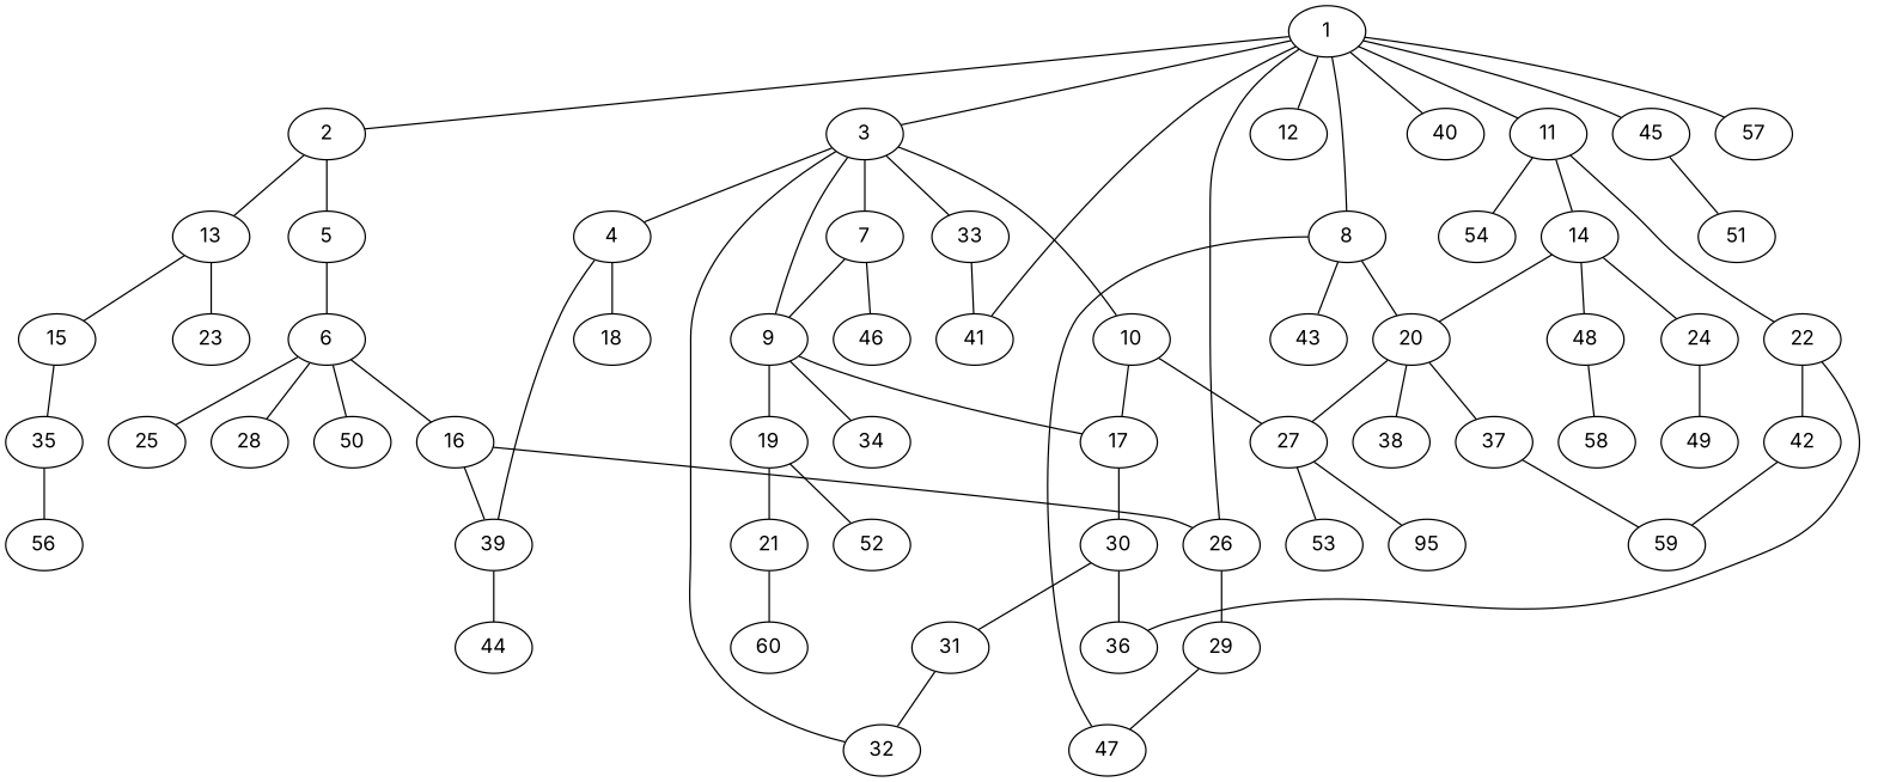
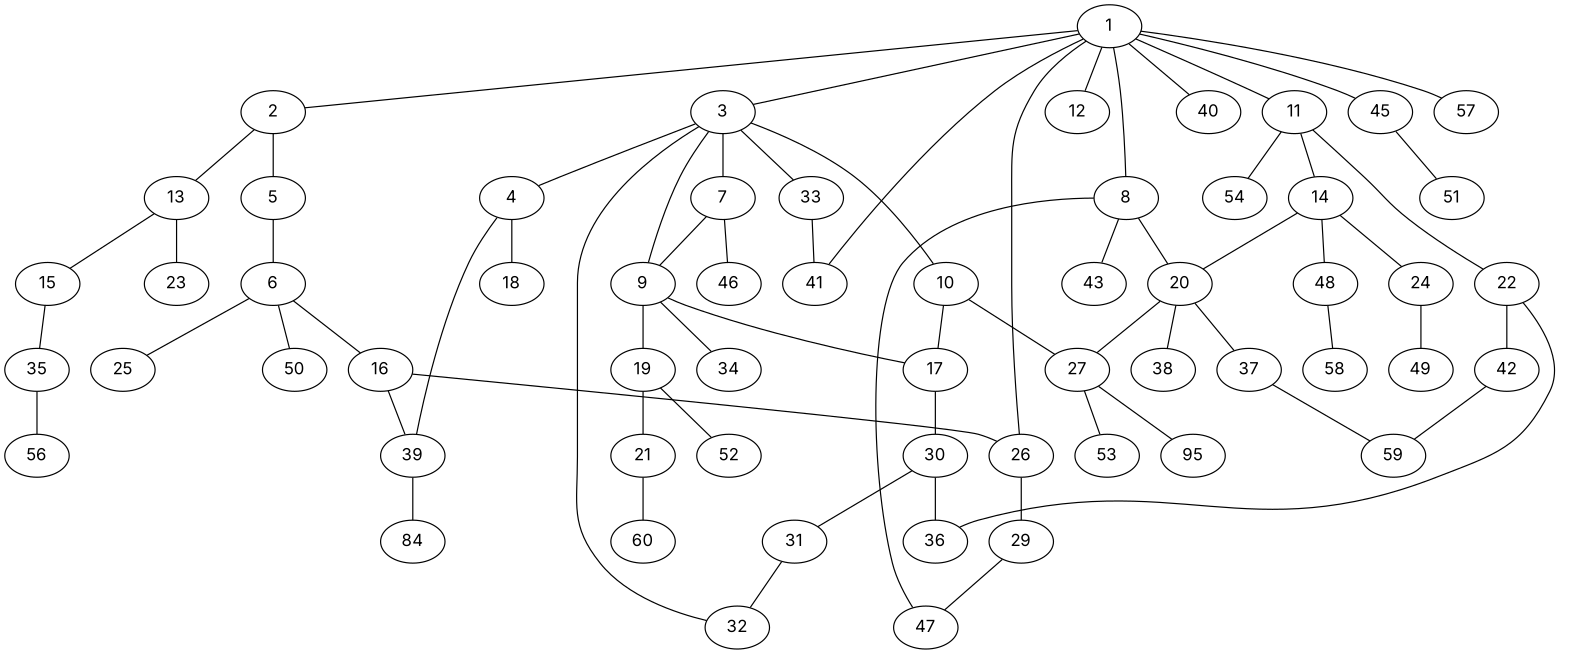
  graph {
    fontname=Inter
    node [fontname=Inter]
    edge [fontname=Inter]
    1
    2
    3
    8
    11
    12
    26
    40
    41
    45
    57
    5
    13
    4
    7
    9
    10
    32
    33
    20
    43
    47
    14
    22
    54
    29
    51
    6
    23
    15
    18
    39
    46
    17
    19
    34
    27
    37
    38
    24
    48
    36
    42
    16
    25
-   28
    50
    35
-   44
+   44 [label=84]
    30
    21
    52
    53
    n54 [label=95]
    59
    31
    60
    49
    58
    56
    1 -- 2
    1 -- 3
    1 -- 8
    1 -- 11
    1 -- 12
    1 -- 26
    1 -- 40
    1 -- 41
    1 -- 45
    1 -- 57
    2 -- 5
    2 -- 13
    3 -- 4
    3 -- 7
    3 -- 9
    3 -- 10
    3 -- 32
    3 -- 33
    8 -- 20
    8 -- 43
    8 -- 47
    11 -- 14
    11 -- 22
    11 -- 54
    26 -- 29
    45 -- 51
    5 -- 6
    13 -- 23
    13 -- 15
    4 -- 18
    4 -- 39
    7 -- 9
    7 -- 46
    9 -- 17
    9 -- 19
    9 -- 34
    10 -- 17
    10 -- 27
    33 -- 41
    20 -- 27
    20 -- 37
    20 -- 38
    14 -- 20
    14 -- 24
    14 -- 48
    22 -- 36
    22 -- 42
    29 -- 47
    6 -- 16
    6 -- 25
-   6 -- 28
    6 -- 50
    15 -- 35
    39 -- 44
    17 -- 30
    19 -- 21
    19 -- 52
    27 -- 53
    27 -- n54
    37 -- 59
    24 -- 49
    48 -- 58
    42 -- 59
    16 -- 26
    16 -- 39
    35 -- 56
    30 -- 36
    30 -- 31
    21 -- 60
    31 -- 32
  }
